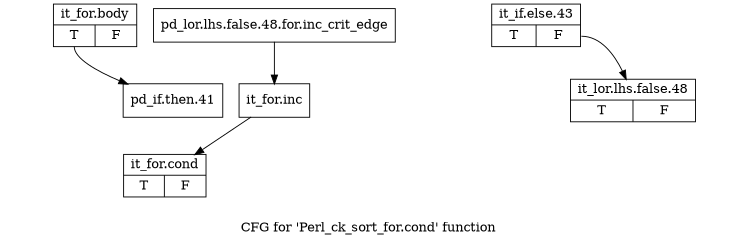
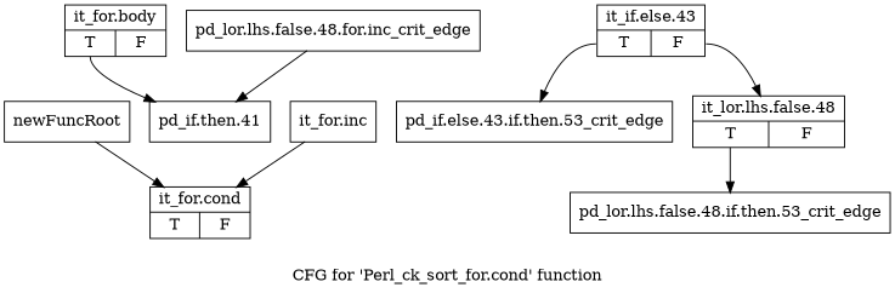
  digraph {
    label="CFG for 'Perl_ck_sort_for.cond' function"
    node [shape=record]
+   n1 [label="{newFuncRoot}"]
    n2 [label="{it_for.cond|{<s0>T|<s1>F}}"]
    n3 [label="{it_for.body|{<s0>T|<s1>F}}"]
    n4 [label="{pd_if.then.41}"]
    n5 [label="{it_if.else.43|{<s0>T|<s1>F}}"]
+   n6 [label="{pd_if.else.43.if.then.53_crit_edge}"]
    n7 [label="{it_lor.lhs.false.48|{<s0>T|<s1>F}}"]
    n8 [label="{it_for.inc}"]
+   n9 [label="{pd_lor.lhs.false.48.if.then.53_crit_edge}"]
    n10 [label="{pd_lor.lhs.false.48.for.inc_crit_edge}"]
+   n1 -> n2
    n3 -> n4 [tailport=s0]
+   n5 -> n6 [tailport=s0]
    n5 -> n7 [tailport=s1]
+   n7 -> n9 [tailport=s0]
    n8 -> n2
-   n10 -> n8
+   n10 -> n4
  }
